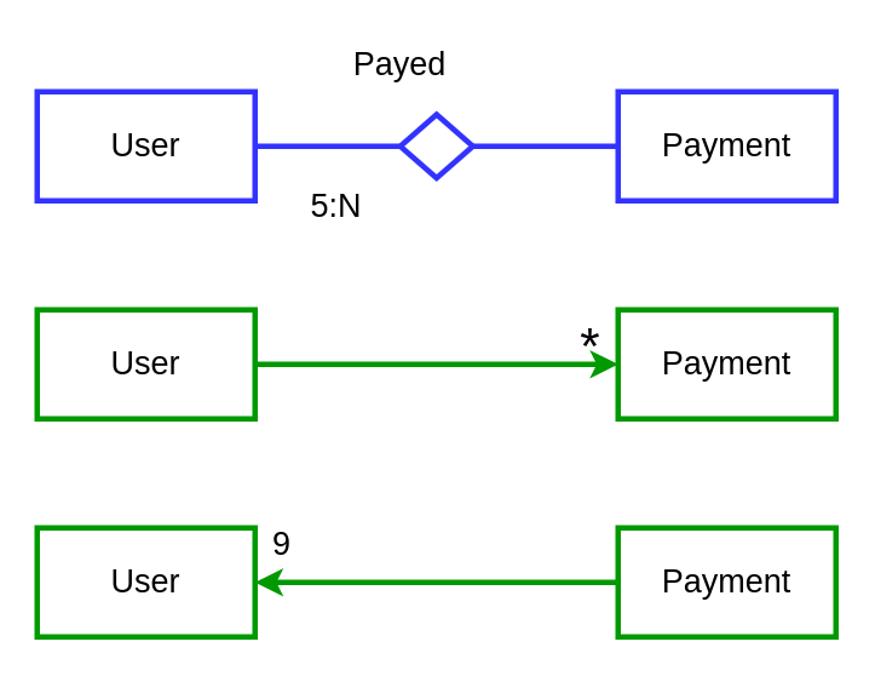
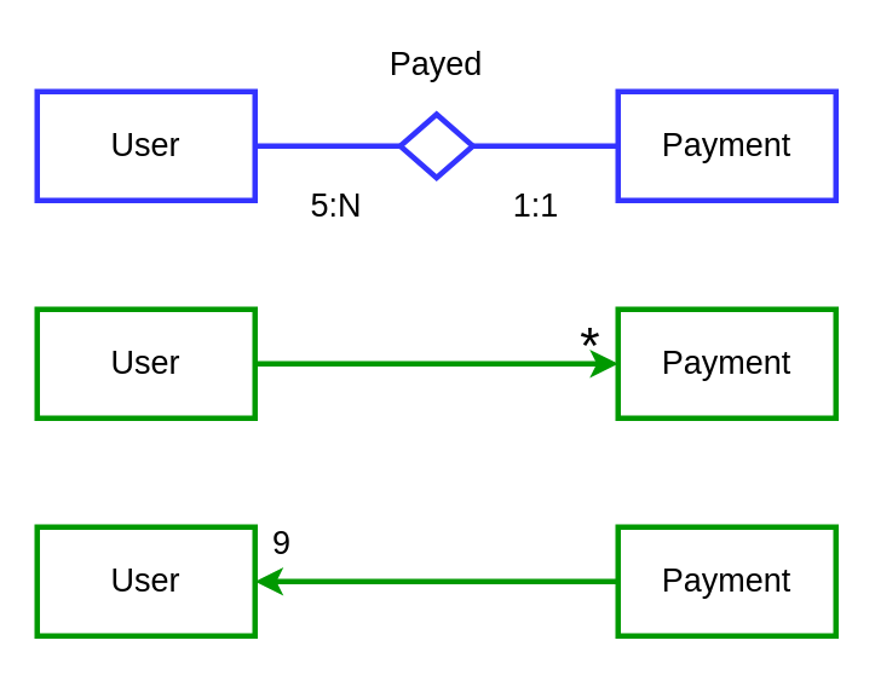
  <mxCell id="0" />
  <mxCell id="1" parent="0" />
  <mxCell id="2" style="edgeStyle=orthogonalEdgeStyle;rounded=0;orthogonalLoop=1;jettySize=auto;html=1;entryX=0;entryY=0.5;entryDx=0;entryDy=0;endArrow=none;endFill=0;strokeColor=#3333FF;strokeWidth=3;" parent="1" source="3" target="5" edge="1"><mxGeometry relative="1" as="geometry" /></mxCell>
  <mxCell id="3" value="User" style="rounded=0;whiteSpace=wrap;html=1;strokeColor=#3333FF;strokeWidth=3;fontSize=18;" parent="1" vertex="1"><mxGeometry x="20" y="50" width="120" height="60" as="geometry" /></mxCell>
  <mxCell id="4" style="edgeStyle=orthogonalEdgeStyle;rounded=0;orthogonalLoop=1;jettySize=auto;html=1;endArrow=none;endFill=0;strokeColor=#3333FF;strokeWidth=3;" parent="1" source="5" target="6" edge="1"><mxGeometry relative="1" as="geometry" /></mxCell>
  <mxCell id="5" value="" style="rhombus;whiteSpace=wrap;html=1;strokeColor=#3333FF;strokeWidth=3;" parent="1" vertex="1"><mxGeometry x="220" y="62.5" width="40" height="35" as="geometry" /></mxCell>
  <mxCell id="6" value="Payment" style="rounded=0;whiteSpace=wrap;html=1;strokeColor=#3333FF;strokeWidth=3;fontSize=18;" parent="1" vertex="1"><mxGeometry x="340" y="50" width="120" height="60" as="geometry" /></mxCell>
  <mxCell id="7" style="edgeStyle=orthogonalEdgeStyle;rounded=0;orthogonalLoop=1;jettySize=auto;html=1;endArrow=classic;endFill=1;strokeColor=#009900;strokeWidth=3;" parent="1" source="8" target="9" edge="1"><mxGeometry relative="1" as="geometry" /></mxCell>
  <mxCell id="8" value="User" style="rounded=0;whiteSpace=wrap;html=1;strokeColor=#009900;strokeWidth=3;fontSize=18;" parent="1" vertex="1"><mxGeometry x="20" y="170" width="120" height="60" as="geometry" /></mxCell>
  <mxCell id="9" value="Payment" style="rounded=0;whiteSpace=wrap;html=1;strokeColor=#009900;strokeWidth=3;fontSize=18;" parent="1" vertex="1"><mxGeometry x="340" y="170" width="120" height="60" as="geometry" /></mxCell>
  <mxCell id="10" value="User" style="rounded=0;whiteSpace=wrap;html=1;strokeColor=#009900;strokeWidth=3;fontSize=18;" parent="1" vertex="1"><mxGeometry x="20" y="290" width="120" height="60" as="geometry" /></mxCell>
  <mxCell id="11" style="edgeStyle=orthogonalEdgeStyle;rounded=0;orthogonalLoop=1;jettySize=auto;html=1;endArrow=classic;endFill=1;strokeColor=#009900;strokeWidth=3;" parent="1" source="12" target="10" edge="1"><mxGeometry relative="1" as="geometry" /></mxCell>
  <mxCell id="12" value="Payment" style="rounded=0;whiteSpace=wrap;html=1;strokeColor=#009900;strokeWidth=3;fontSize=18;" parent="1" vertex="1"><mxGeometry x="340" y="290" width="120" height="60" as="geometry" /></mxCell>
- <mxCell id="13" value="&lt;font style=&quot;font-size: 18px&quot;&gt;Payed&lt;/font&gt;" style="text;html=1;strokeColor=none;fillColor=none;align=center;verticalAlign=middle;whiteSpace=wrap;rounded=0;" parent="1" vertex="1"><mxGeometry x="190" y="20" width="60" height="30" as="geometry" /></mxCell>
+ <mxCell id="13" value="&lt;font style=&quot;font-size: 18px&quot;&gt;Payed&lt;/font&gt;" style="text;html=1;strokeColor=none;fillColor=none;align=center;verticalAlign=middle;whiteSpace=wrap;rounded=0;" parent="1" vertex="1"><mxGeometry x="210" y="20" width="60" height="30" as="geometry" /></mxCell>
  <mxCell id="14" value="&lt;font style=&quot;font-size: 18px&quot;&gt;5:N&lt;/font&gt;" style="text;html=1;strokeColor=none;fillColor=none;align=center;verticalAlign=middle;whiteSpace=wrap;rounded=0;" parent="1" vertex="1"><mxGeometry x="160" y="97.5" width="50" height="30" as="geometry" /></mxCell>
+ <mxCell id="15" value="&lt;font style=&quot;font-size: 18px&quot;&gt;1:1&lt;/font&gt;" style="text;html=1;strokeColor=none;fillColor=none;align=center;verticalAlign=middle;whiteSpace=wrap;rounded=0;" parent="1" vertex="1"><mxGeometry x="270" y="97.5" width="50" height="30" as="geometry" /></mxCell>
  <mxCell id="16" value="&lt;font style=&quot;font-size: 28px&quot;&gt;*&lt;/font&gt;" style="text;html=1;strokeColor=none;fillColor=none;align=center;verticalAlign=middle;whiteSpace=wrap;rounded=0;fontSize=18;" parent="1" vertex="1"><mxGeometry x="300" y="180" width="50" height="20" as="geometry" /></mxCell>
  <mxCell id="17" value="&lt;font style=&quot;font-size: 18px&quot;&gt;9&lt;/font&gt;" style="text;html=1;strokeColor=none;fillColor=none;align=center;verticalAlign=middle;whiteSpace=wrap;rounded=0;fontSize=28;" parent="1" vertex="1"><mxGeometry x="140" y="280" width="30" height="30" as="geometry" /></mxCell>
